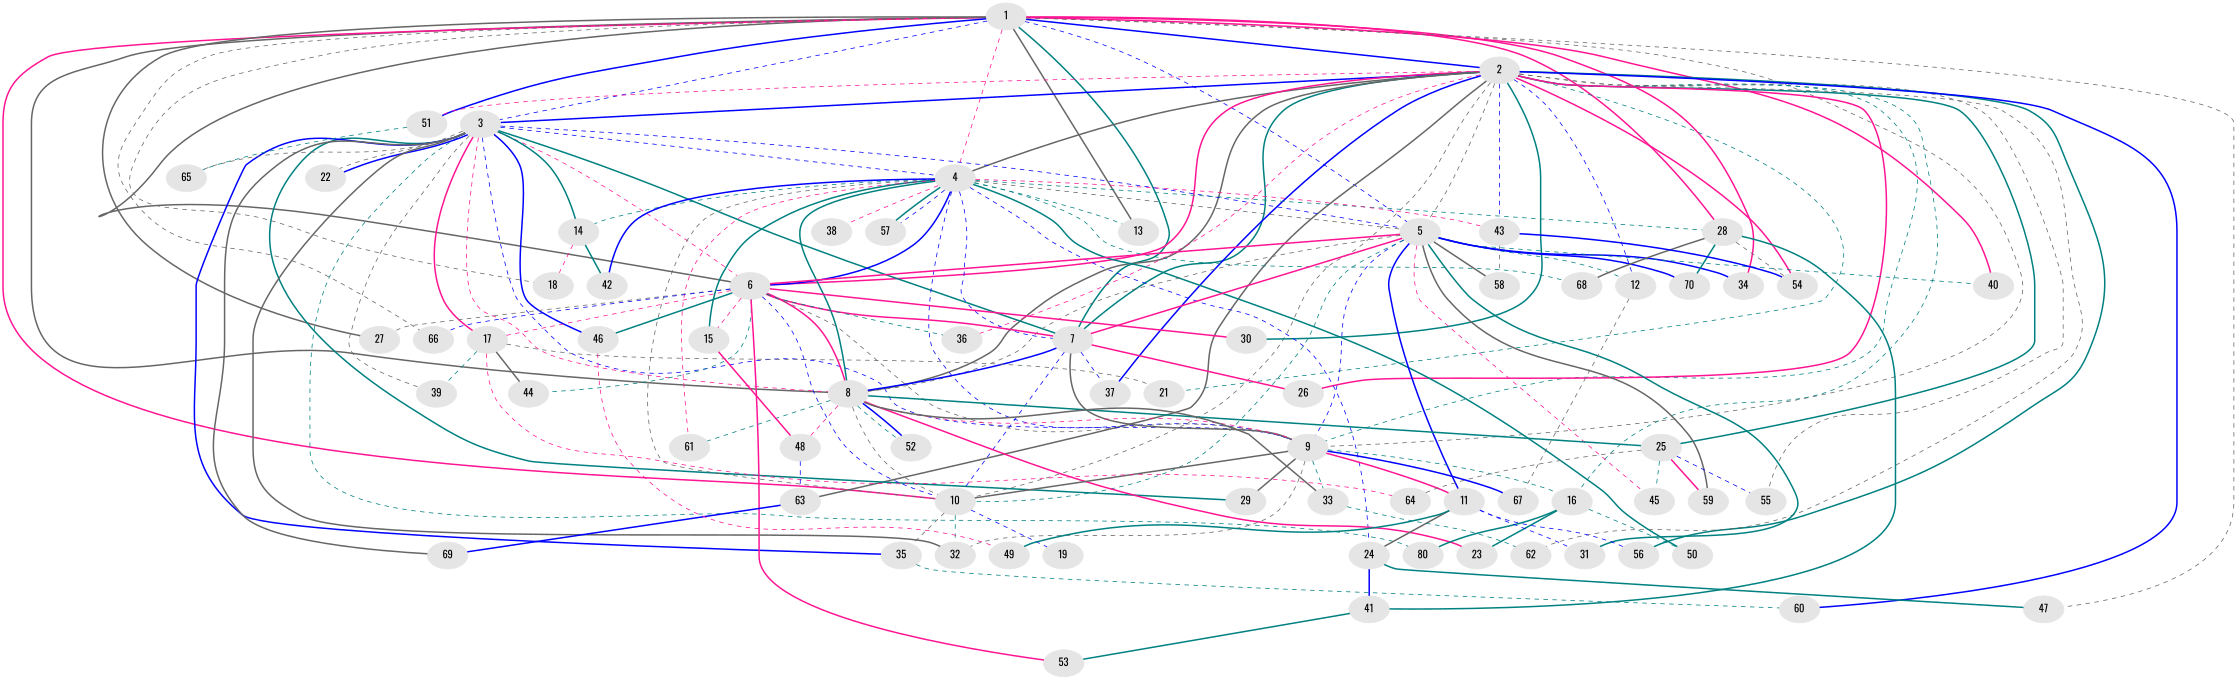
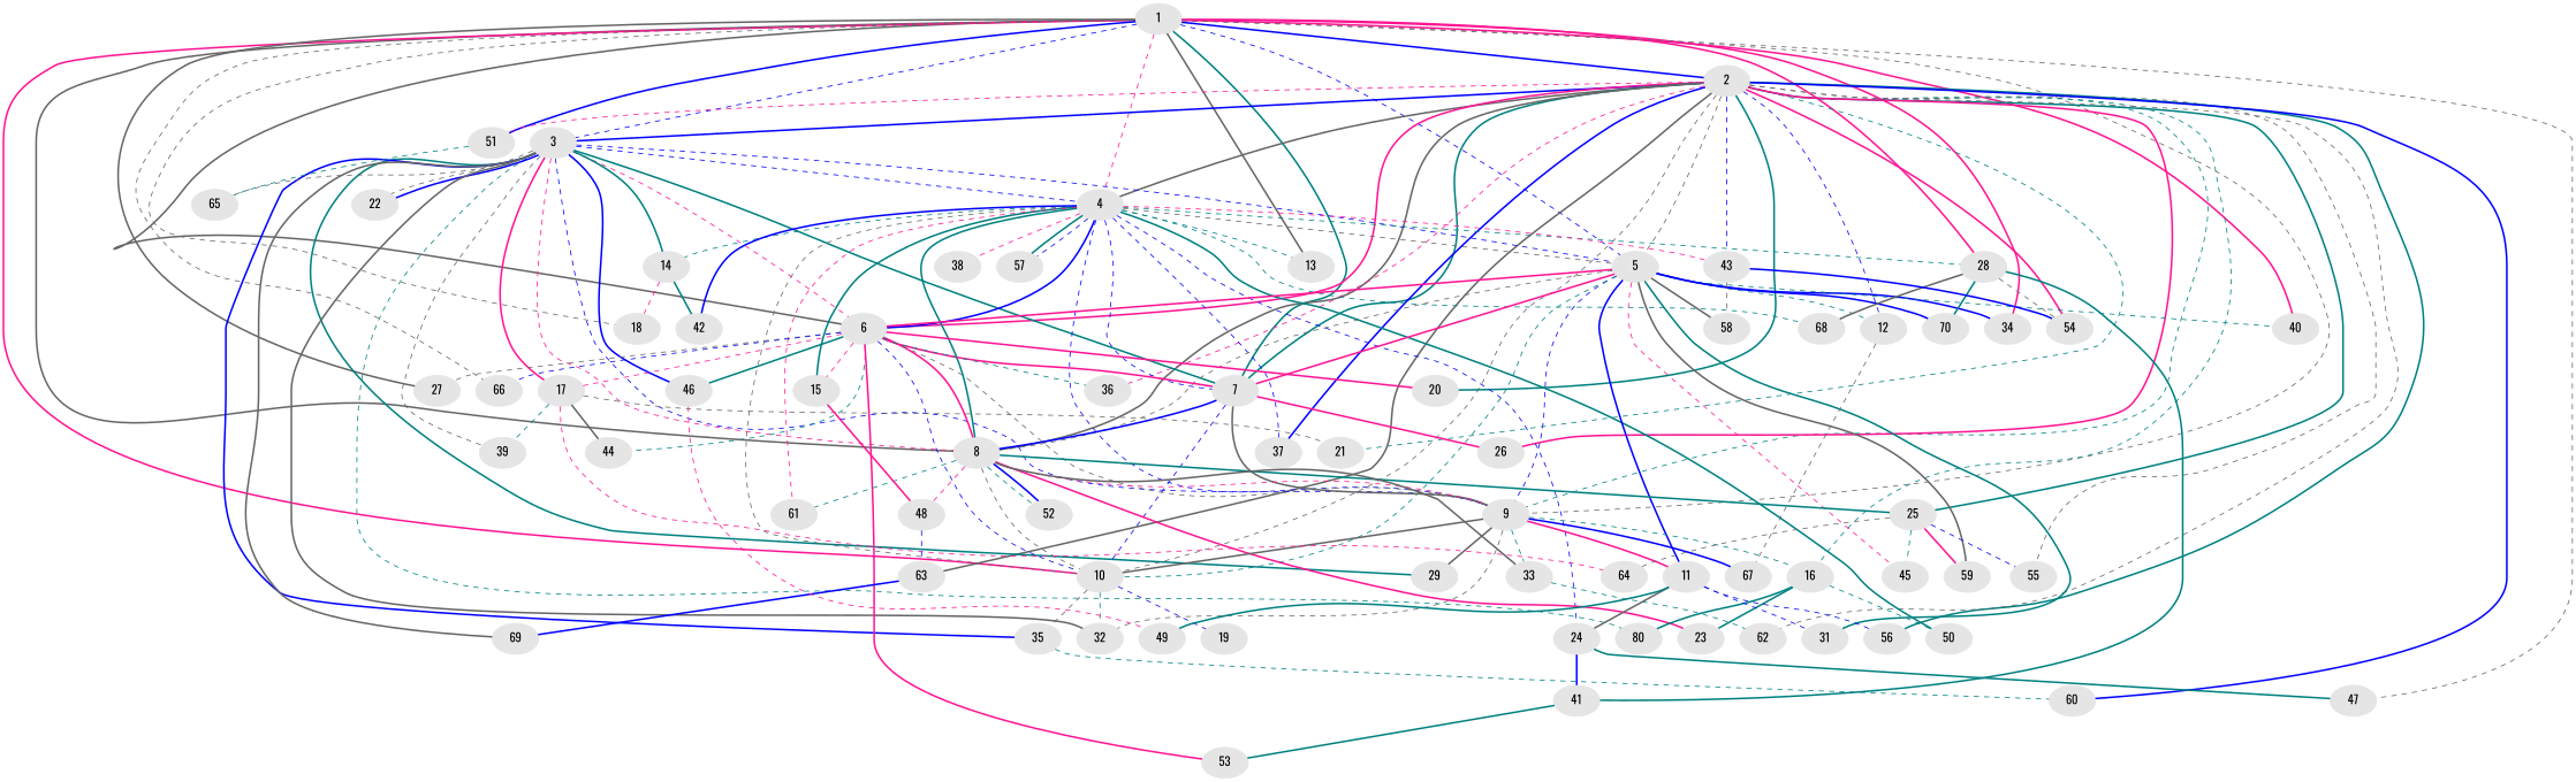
  graph {
    fontname=Oswald
    node [color=gray90 fontname=Oswald style=filled]
    edge [color=teal fontname=Oswald style=dashed]
    1
    2
    3
    4
    5
    6
    7
    8
    9
    10
    13
    18
    27
    28
    34
    40
    47
    51
    66
    12
    16
    21
    25
    26
-   30
+   30 [label=20]
    36
    37
    43
    55
    56
    60
    62
    63
    54
    14
    17
    n37 [label=80]
    22
    29
    35
    39
    46
    65
    69
    32
    38
    15
    24
    42
    50
    57
    61
    68
    11
    31
    45
    58
    59
    70
    44
    53
    23
    33
    48
    52
    67
    19
    41
    64
    49
    1 -- 2 [color=blue style=bold]
    1 -- 3 [color=blue]
    1 -- 4 [color=deeppink]
    1 -- 5 [color=blue]
    1 -- 6 [color=gray40 style=bold]
    1 -- 7 [style=bold]
    1 -- 8 [color=gray40 style=bold]
    1 -- 9 [color=gray40]
    1 -- 10 [color=deeppink style=bold]
    1 -- 13 [color=gray40 style=bold]
    1 -- 18 [color=gray40]
    1 -- 27 [color=gray40 style=bold]
    1 -- 28 [color=deeppink style=bold]
    1 -- 34 [color=deeppink style=bold]
    1 -- 40 [color=deeppink style=bold]
    1 -- 47 [color=gray40]
    1 -- 51 [color=blue style=bold]
    1 -- 66 [color=gray40]
    2 -- 3 [color=blue style=bold]
    2 -- 4 [color=gray40 style=bold]
    2 -- 5 [color=gray40]
    2 -- 6 [color=deeppink style=bold]
    2 -- 7 [style=bold]
    2 -- 8 [color=gray40 style=bold]
    2 -- 9
    2 -- 10 [color=gray40]
    2 -- 51 [color=deeppink]
    2 -- 12 [color=blue]
    2 -- 16
    2 -- 21
    2 -- 25 [style=bold]
    2 -- 26 [color=deeppink style=bold]
    2 -- 30 [style=bold]
    2 -- 36 [color=deeppink]
    2 -- 37 [color=blue style=bold]
    2 -- 43 [color=blue]
    2 -- 55 [color=gray40]
    2 -- 56 [style=bold]
    2 -- 60 [color=blue style=bold]
    2 -- 62 [color=gray40]
    2 -- 63 [color=gray40 style=bold]
    2 -- 54 [color=deeppink style=bold]
    3 -- 4 [color=blue]
    3 -- 5 [color=blue]
    3 -- 6 [color=deeppink]
    3 -- 7 [style=bold]
    3 -- 8 [color=deeppink]
    3 -- 9 [color=blue]
    3 -- 14 [style=bold]
    3 -- 17 [color=deeppink style=bold]
    3 -- n37
    3 -- 22 [color=gray40]
    3 -- 22 [color=blue style=bold]
    3 -- 29 [style=bold]
    3 -- 35 [color=blue style=bold]
    3 -- 39 [color=gray40]
    3 -- 46 [color=blue style=bold]
    3 -- 65 [color=gray40]
    3 -- 69 [color=gray40 style=bold]
    3 -- 32 [color=gray40 style=bold]
    4 -- 5 [color=gray40]
    4 -- 6 [color=blue style=bold]
    4 -- 7 [color=blue]
    4 -- 8 [style=bold]
    4 -- 9 [color=blue]
    4 -- 10 [color=gray40]
    4 -- 13
    4 -- 28
-   7 -- 37 [color=blue]
+   4 -- 37 [color=blue]
    4 -- 43 [color=deeppink]
    4 -- 14
    4 -- 38 [color=deeppink]
    4 -- 15 [style=bold]
    4 -- 24 [color=blue]
    4 -- 42 [color=blue style=bold]
    4 -- 50 [style=bold]
    4 -- 57 [style=bold]
    4 -- 57 [color=blue]
    4 -- 61 [color=deeppink]
    4 -- 68
    5 -- 6 [color=deeppink style=bold]
    5 -- 7 [color=deeppink style=bold]
    5 -- 8 [color=gray40]
    5 -- 9 [color=blue]
    5 -- 10
    5 -- 34 [color=blue style=bold]
    5 -- 40
    5 -- 12
    5 -- 11 [color=blue style=bold]
    5 -- 31 [style=bold]
    5 -- 45 [color=deeppink]
    5 -- 58 [color=gray40 style=bold]
    5 -- 59 [color=gray40 style=bold]
    5 -- 70 [color=blue style=bold]
    6 -- 7 [color=deeppink style=bold]
    6 -- 8 [color=deeppink style=bold]
    6 -- 9 [color=gray40]
    6 -- 10 [color=blue]
    6 -- 27 [color=gray40]
    6 -- 66 [color=blue]
    6 -- 30 [color=deeppink style=bold]
    6 -- 36
    6 -- 17 [color=deeppink]
    6 -- 46 [style=bold]
    6 -- 15 [color=deeppink]
    6 -- 44
    6 -- 53 [color=deeppink style=bold]
    7 -- 8 [color=blue style=bold]
    7 -- 9 [color=gray40 style=bold]
    7 -- 10 [color=blue]
    7 -- 26 [color=deeppink style=bold]
    8 -- 9 [color=deeppink]
    8 -- 10 [color=gray40]
    8 -- 25 [style=bold]
    8 -- 61
    8 -- 23 [color=deeppink style=bold]
    8 -- 33 [color=gray40 style=bold]
    8 -- 48 [color=deeppink]
    8 -- 52
    8 -- 52 [color=blue style=bold]
    9 -- 10 [color=gray40 style=bold]
    9 -- 16
    9 -- 29 [color=gray40 style=bold]
    9 -- 32 [color=gray40]
    9 -- 11 [color=deeppink style=bold]
    9 -- 33
    9 -- 67 [color=blue style=bold]
    10 -- 35 [color=gray40]
    10 -- 32
    10 -- 19 [color=blue]
    28 -- 54 [color=gray40]
    28 -- 68 [color=gray40 style=bold]
    28 -- 70 [style=bold]
    28 -- 41 [style=bold]
    51 -- 65
    12 -- 67 [color=gray40]
    16 -- n37 [style=bold]
    16 -- 50
    16 -- 23 [style=bold]
    25 -- 55 [color=blue]
    25 -- 45
    25 -- 59 [color=deeppink style=bold]
    25 -- 64 [color=gray40]
    43 -- 54 [color=blue style=bold]
    43 -- 58 [color=gray40]
    63 -- 69 [color=blue style=bold]
    14 -- 18 [color=deeppink]
    14 -- 42 [style=bold]
    17 -- 21 [color=gray40]
    17 -- 39
    17 -- 44 [color=gray40 style=bold]
    17 -- 64 [color=deeppink]
    35 -- 60
    46 -- 49 [color=deeppink]
    15 -- 48 [color=deeppink style=bold]
    24 -- 47 [style=bold]
    24 -- 41 [color=blue style=bold]
    11 -- 56 [color=blue]
    11 -- 24 [color=gray40 style=bold]
    11 -- 31 [color=blue]
    11 -- 49 [style=bold]
    33 -- 62
    48 -- 63 [color=blue]
    41 -- 53 [style=bold]
  }
